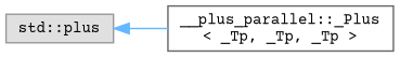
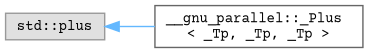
  digraph {
    rankdir=LR
    fontname="Courier Prime"
    node [fontname="Courier Prime" fontsize=10 shape=box style=filled]
    n1 [color=grey60 fillcolor="#E0E0E0" height=0.2 label="std::plus" width=0.4]
-   n2 [color=grey40 fillcolor=white height=0.2 label="__plus_parallel::_Plus\l\< _Tp, _Tp, _Tp \>" width=0.4]
+   n2 [color=grey40 fillcolor=white height=0.2 label="__gnu_parallel::_Plus\l\< _Tp, _Tp, _Tp \>" width=0.4]
    n1 -> n2 [color=steelblue1 dir=back fontname="Courier Prime" fontsize=10 labelfontname=Helvetica labelfontsize=10 style=solid]
  }
